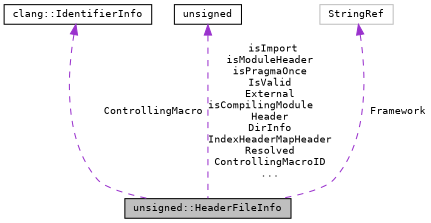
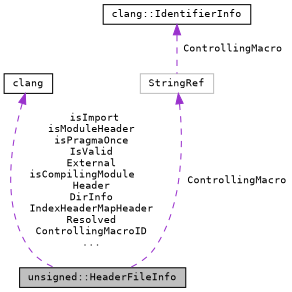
  digraph {
    fontname="DejaVu Sans Mono"
    node [color=black fontname="DejaVu Sans Mono" fontsize=10 shape=record]
    edge [color=darkorchid3 dir=back fontname="DejaVu Sans Mono" fontsize=10 labelfontname=Helvetica labelfontsize=10 style=dashed]
    n1 [fillcolor=grey75 fontcolor=black height=0.2 label="unsigned::HeaderFileInfo" style=filled width=0.4]
    n2 [height=0.2 label="clang::IdentifierInfo" width=0.4]
-   n3 [height=0.2 label=unsigned width=0.4]
+   n3 [height=0.2 label=clang width=0.4]
    n4 [color=grey75 height=0.2 label=StringRef width=0.4]
-   n2 -> n1 [label=" ControllingMacro"]
+   n2 -> n4 [label=" ControllingMacro"]
    n3 -> n1 [label=" isImport\nisModuleHeader\nisPragmaOnce\nIsValid\nExternal\nisCompilingModule\lHeader\nDirInfo\nIndexHeaderMapHeader\nResolved\nControllingMacroID\n..."]
-   n4 -> n1 [label=" Framework"]
+   n4 -> n1 [label=" ControllingMacro"]
  }
